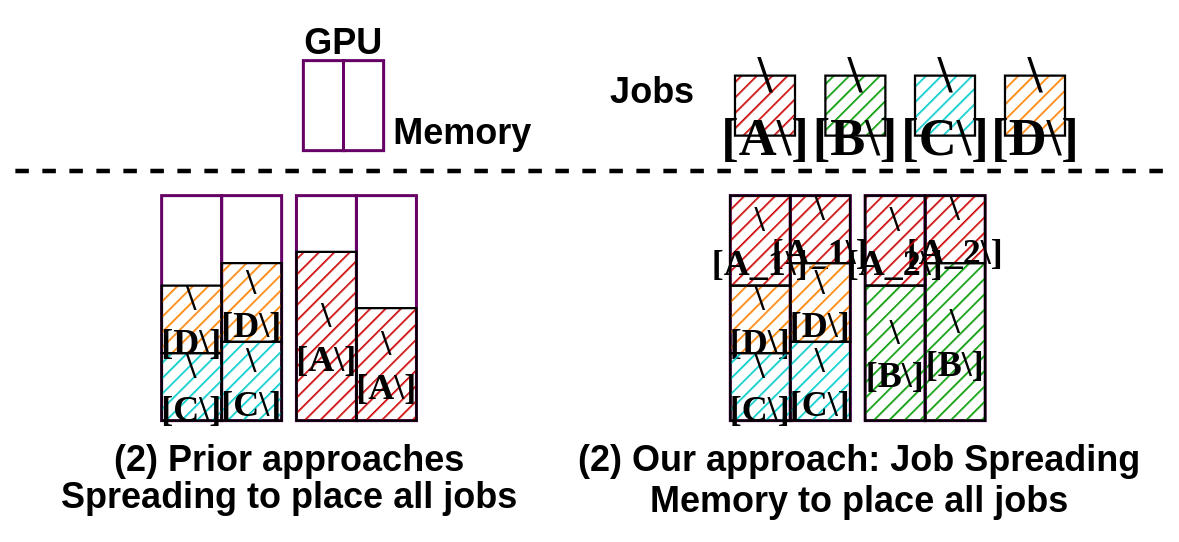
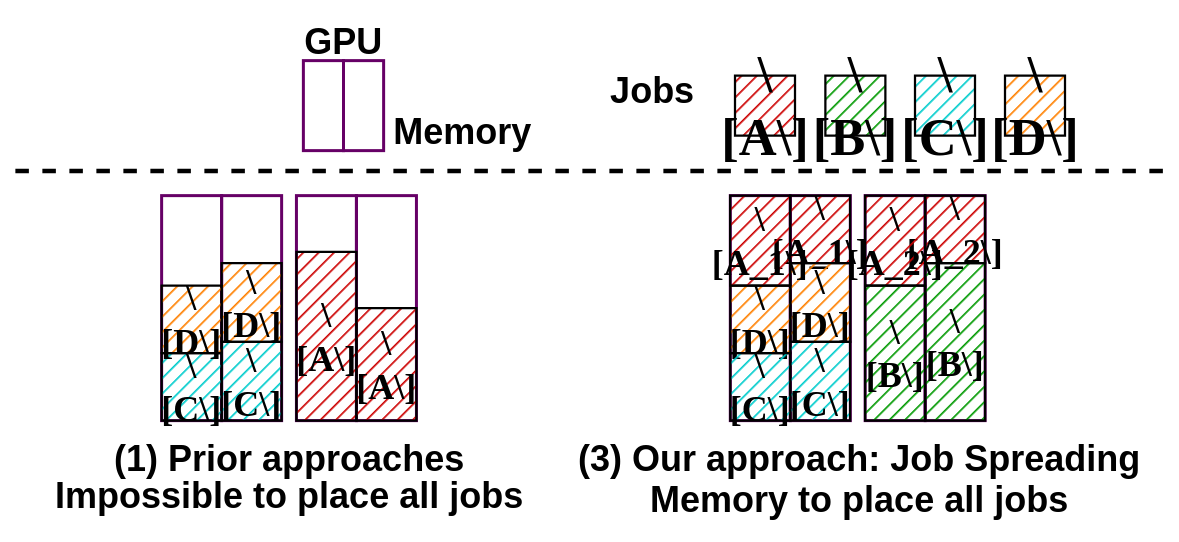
  <mxCell id="0" />
  <mxCell id="1" parent="0" />
  <mxCell id="2" value="" style="rounded=0;whiteSpace=wrap;html=1;strokeWidth=4;fillColor=none;strokeColor=#660066;" parent="1" vertex="1"><mxGeometry x="1233" width="80" height="300" as="geometry" y="260" /></mxCell>
  <mxCell id="3" value="" style="rounded=0;whiteSpace=wrap;html=1;strokeWidth=4;fillColor=none;strokeColor=#660066;" parent="1" vertex="1"><mxGeometry x="1153" width="80" height="300" as="geometry" y="260" /></mxCell>
  <mxCell id="4" value="" style="rounded=0;whiteSpace=wrap;html=1;strokeWidth=4;fillColor=none;strokeColor=#660066;" parent="1" vertex="1"><mxGeometry x="1053.25" width="80" height="300" as="geometry" y="260" /></mxCell>
  <mxCell id="5" value="" style="rounded=0;whiteSpace=wrap;html=1;strokeWidth=4;fillColor=none;strokeColor=#660066;" parent="1" vertex="1"><mxGeometry x="973.25" width="80" height="300" as="geometry" y="260" /></mxCell>
  <mxCell id="6" value="" style="rounded=0;whiteSpace=wrap;html=1;strokeWidth=4;fillColor=none;strokeColor=#660066;" parent="1" vertex="1"><mxGeometry x="474.75" width="80" height="300" as="geometry" y="260" /></mxCell>
  <mxCell id="7" value="" style="rounded=0;whiteSpace=wrap;html=1;strokeWidth=4;fillColor=none;strokeColor=#660066;" parent="1" vertex="1"><mxGeometry x="394.75" width="80" height="300" as="geometry" y="260" /></mxCell>
  <mxCell id="8" value="" style="rounded=0;whiteSpace=wrap;html=1;strokeWidth=4;fillColor=none;strokeColor=#660066;" parent="1" vertex="1"><mxGeometry x="295" y="260" width="80" height="300" as="geometry" /></mxCell>
  <mxCell id="9" value="" style="rounded=0;whiteSpace=wrap;html=1;strokeWidth=4;fillColor=none;strokeColor=#660066;" parent="1" vertex="1"><mxGeometry x="215" width="80" height="300" as="geometry" y="260" /></mxCell>
  <mxCell id="10" value="&lt;font style=&quot;font-size: 48px;&quot;&gt;\[C\]&lt;/font&gt;" style="rounded=0;whiteSpace=wrap;html=1;strokeWidth=3;fillColor=#00CCCC;fontColor=#000000;strokeColor=default;fillStyle=hatch;container=0;fontStyle=1;fontFamily=Arail;fontSize=48;gradientColor=none;" parent="1" vertex="1"><mxGeometry x="295" y="455" width="80" height="105" as="geometry" /></mxCell>
  <mxCell id="11" value="&lt;font style=&quot;font-size: 48px;&quot;&gt;\[D\]&lt;/font&gt;" style="rounded=0;whiteSpace=wrap;html=1;strokeWidth=3;fillColor=#FF8000;fontColor=#000000;strokeColor=default;fillStyle=hatch;container=0;fontStyle=1;fontFamily=Arail;fontSize=48;gradientColor=none;" parent="1" vertex="1"><mxGeometry x="295" y="350" width="80" height="105" as="geometry" /></mxCell>
  <mxCell id="12" value="&lt;font style=&quot;font-size: 48px;&quot;&gt;\[A\]&lt;/font&gt;" style="rounded=0;whiteSpace=wrap;html=1;strokeWidth=3;fillColor=#CC0000;fontColor=#000000;strokeColor=default;fillStyle=hatch;container=0;fontStyle=1;fontFamily=Arail;fontSize=48;gradientColor=none;" parent="1" vertex="1"><mxGeometry x="394.75" y="335" width="80" height="225" as="geometry" /></mxCell>
  <mxCell id="13" value="&lt;font style=&quot;font-size: 48px;&quot;&gt;\[B\]&lt;/font&gt;" style="rounded=0;whiteSpace=wrap;html=1;strokeWidth=3;fillColor=#009900;fontColor=#000000;strokeColor=default;fillStyle=hatch;container=0;fontStyle=1;fontFamily=Arail;fontSize=48;gradientColor=none;" parent="1" vertex="1"><mxGeometry x="1233" y="350" width="80" height="210" as="geometry" /></mxCell>
  <mxCell id="14" value="\[A_2\]" style="rounded=0;whiteSpace=wrap;html=1;strokeWidth=3;fillColor=#CC0000;fontColor=#000000;strokeColor=default;fillStyle=hatch;container=0;fontStyle=1;fontFamily=Arail;fontSize=48;gradientColor=none;" parent="1" vertex="1"><mxGeometry x="1233" width="80" height="90" as="geometry" y="260" /></mxCell>
  <mxCell id="15" value="&lt;font style=&quot;font-size: 48px;&quot;&gt;\[A_1\]&lt;/font&gt;" style="rounded=0;whiteSpace=wrap;html=1;strokeWidth=3;fillColor=#CC0000;fontColor=#000000;strokeColor=default;fillStyle=hatch;container=0;fontStyle=1;fontFamily=Arail;fontSize=48;gradientColor=none;" parent="1" vertex="1"><mxGeometry x="1053" width="80" height="90" as="geometry" y="260" /></mxCell>
  <mxCell id="16" value="&lt;font style=&quot;font-size: 48px;&quot;&gt;\[D\]&lt;/font&gt;" style="rounded=0;whiteSpace=wrap;html=1;strokeWidth=3;fillColor=#FF8000;fontColor=#000000;strokeColor=default;fillStyle=hatch;container=0;fontStyle=1;fontFamily=Arail;fontSize=48;gradientColor=none;" parent="1" vertex="1"><mxGeometry x="1053.25" y="350" width="80" height="105" as="geometry" /></mxCell>
  <mxCell id="17" value="&lt;font style=&quot;font-size: 48px;&quot;&gt;\[C\]&lt;/font&gt;" style="rounded=0;whiteSpace=wrap;html=1;strokeWidth=3;fillColor=#00CCCC;fontColor=#000000;strokeColor=default;fillStyle=hatch;container=0;fontStyle=1;fontFamily=Arail;fontSize=48;gradientColor=none;" parent="1" vertex="1"><mxGeometry x="1053" y="455" width="80" height="105" as="geometry" /></mxCell>
  <mxCell id="18" value="&lt;font style=&quot;font-size: 48px;&quot;&gt;\[D\]&lt;/font&gt;" style="rounded=0;whiteSpace=wrap;html=1;strokeWidth=3;fillColor=#FF8000;fontColor=#000000;strokeColor=default;fillStyle=hatch;container=0;fontStyle=1;fontFamily=Arail;fontSize=48;gradientColor=none;" parent="1" vertex="1"><mxGeometry x="973.25" y="380" width="80" height="90" as="geometry" /></mxCell>
  <mxCell id="19" value="\[A_2\]" style="rounded=0;whiteSpace=wrap;html=1;strokeWidth=3;fillColor=#CC0000;fontColor=#000000;strokeColor=default;fillStyle=hatch;container=0;fontStyle=1;fontFamily=Arail;fontSize=48;gradientColor=none;" parent="1" vertex="1"><mxGeometry x="1153" width="80" height="120" as="geometry" y="260" /></mxCell>
  <mxCell id="20" value="&lt;font style=&quot;font-size: 48px;&quot;&gt;\[B\]&lt;/font&gt;" style="rounded=0;whiteSpace=wrap;html=1;strokeWidth=3;fillColor=#009900;fontColor=#000000;strokeColor=default;fillStyle=hatch;container=0;fontStyle=1;fontFamily=Arail;fontSize=48;gradientColor=none;" parent="1" vertex="1"><mxGeometry x="1153" y="380" width="80" height="180" as="geometry" /></mxCell>
  <mxCell id="21" value="&lt;font style=&quot;font-size: 48px;&quot;&gt;\[A_1\]&lt;/font&gt;" style="rounded=0;whiteSpace=wrap;html=1;strokeWidth=3;fillColor=#CC0000;fontColor=#000000;strokeColor=default;fillStyle=hatch;container=0;fontStyle=1;fontFamily=Arail;fontSize=48;gradientColor=none;" parent="1" vertex="1"><mxGeometry x="973" width="80" height="120" as="geometry" y="260" /></mxCell>
  <mxCell id="22" value="&lt;font style=&quot;font-size: 48px;&quot;&gt;\[C\]&lt;/font&gt;" style="rounded=0;whiteSpace=wrap;html=1;strokeWidth=3;fillColor=#00CCCC;fontColor=#000000;strokeColor=default;fillStyle=hatch;container=0;fontStyle=1;fontFamily=Arail;fontSize=48;gradientColor=none;" parent="1" vertex="1"><mxGeometry x="973.25" y="470" width="80" height="90" as="geometry" /></mxCell>
  <mxCell id="23" value="&lt;font style=&quot;font-size: 48px;&quot;&gt;\[C\]&lt;/font&gt;" style="rounded=0;whiteSpace=wrap;html=1;strokeWidth=3;fillColor=#00CCCC;fontColor=#000000;strokeColor=default;fillStyle=hatch;container=0;fontStyle=1;fontFamily=Arail;fontSize=48;gradientColor=none;" parent="1" vertex="1"><mxGeometry x="215" y="470" width="80" height="90" as="geometry" /></mxCell>
  <mxCell id="24" value="&lt;font style=&quot;font-size: 48px;&quot;&gt;\[A\]&lt;/font&gt;" style="rounded=0;whiteSpace=wrap;html=1;strokeWidth=3;fillColor=#CC0000;fontColor=#000000;strokeColor=default;fillStyle=hatch;container=0;fontStyle=1;fontFamily=Arail;fontSize=48;gradientColor=none;" parent="1" vertex="1"><mxGeometry x="474.75" y="410" width="80" height="150" as="geometry" /></mxCell>
  <mxCell id="25" value="&lt;font style=&quot;font-size: 48px;&quot;&gt;\[D\]&lt;/font&gt;" style="rounded=0;whiteSpace=wrap;html=1;strokeWidth=3;fillColor=#FF8000;fontColor=#000000;strokeColor=default;fillStyle=hatch;container=0;fontStyle=1;fontFamily=Arail;fontSize=48;gradientColor=none;" parent="1" vertex="1"><mxGeometry x="215" y="380" width="80" height="90" as="geometry" /></mxCell>
  <mxCell id="26" value="" style="endArrow=none;dashed=1;html=1;rounded=0;fontSize=70;strokeColor=#000000;strokeWidth=6;" parent="1" edge="1"><mxGeometry width="50" height="50" relative="1" as="geometry"><mxPoint x="20" y="227" as="sourcePoint" /><mxPoint x="1550" y="227" as="targetPoint" /></mxGeometry></mxCell>
  <mxCell id="27" value="Jobs" style="text;html=1;align=center;verticalAlign=middle;resizable=0;points=[];autosize=1;strokeColor=none;fillColor=none;fontSize=48;fontStyle=1" parent="1" vertex="1"><mxGeometry x="799" y="85" width="140" height="70" as="geometry" /></mxCell>
  <mxCell id="28" value="&lt;font style=&quot;font-size: 70px;&quot;&gt;\[A\]&lt;/font&gt;" style="rounded=0;whiteSpace=wrap;html=1;strokeWidth=3;fillColor=#CC0000;fontColor=#000000;strokeColor=default;fillStyle=hatch;container=0;fontStyle=1;fontFamily=Arail;fontSize=70;labelBorderColor=none;" parent="1" vertex="1"><mxGeometry x="979.5" y="100" width="80" height="80" as="geometry" /></mxCell>
  <mxCell id="29" value="&lt;font style=&quot;font-size: 70px;&quot;&gt;\[B\]&lt;/font&gt;" style="rounded=0;whiteSpace=wrap;html=1;strokeWidth=3;fillColor=#009900;fontColor=#000000;strokeColor=default;fillStyle=hatch;container=0;fontStyle=1;fontFamily=Arail;fontSize=70;" parent="1" vertex="1"><mxGeometry x="1100" y="100" width="80" height="80" as="geometry" /></mxCell>
- <mxCell id="30" value="&lt;font style=&quot;font-size: 48px;&quot;&gt;(2) Prior approaches&lt;br style=&quot;font-size: 48px;&quot;&gt;&lt;/font&gt;" style="text;html=1;align=center;verticalAlign=middle;resizable=0;points=[];autosize=1;strokeColor=none;fillColor=none;fontStyle=1;fontSize=48;" parent="1" vertex="1"><mxGeometry x="140" y="575" width="490" height="70" as="geometry" /></mxCell>
+ <mxCell id="30" value="&lt;font style=&quot;font-size: 48px;&quot;&gt;(1) Prior approaches&lt;br style=&quot;font-size: 48px;&quot;&gt;&lt;/font&gt;" style="text;html=1;align=center;verticalAlign=middle;resizable=0;points=[];autosize=1;strokeColor=none;fillColor=none;fontStyle=1;fontSize=48;" parent="1" vertex="1"><mxGeometry x="140" y="575" width="490" height="70" as="geometry" /></mxCell>
  <mxCell id="31" value="&lt;font style=&quot;font-size: 70px;&quot;&gt;\[C\]&lt;/font&gt;" style="rounded=0;whiteSpace=wrap;html=1;strokeWidth=3;fillColor=#00CCCC;fontColor=#000000;strokeColor=default;fillStyle=hatch;container=0;fontStyle=1;fontFamily=Arail;fontSize=70;" parent="1" vertex="1"><mxGeometry x="1219.5" y="100" width="80" height="80" as="geometry" /></mxCell>
  <mxCell id="32" value="GPU" style="text;html=1;align=center;verticalAlign=middle;resizable=0;points=[];autosize=1;strokeColor=none;fillColor=none;fontSize=48;fontStyle=1" parent="1" vertex="1"><mxGeometry x="392.499" y="20.001" width="130" height="70" as="geometry" /></mxCell>
  <mxCell id="33" value="Memory&lt;br style=&quot;font-size: 48px;&quot;&gt;" style="text;html=1;align=center;verticalAlign=middle;resizable=0;points=[];autosize=1;strokeColor=none;fillColor=none;fontSize=48;fontStyle=1" parent="1" vertex="1"><mxGeometry x="510.999" y="140.001" width="210" height="70" as="geometry" /></mxCell>
- <mxCell id="34" value="&lt;font style=&quot;font-size: 48px;&quot;&gt;(2) Our approach: Job&lt;/font&gt;&lt;span style=&quot;font-size: 48px;&quot;&gt;&amp;nbsp;Spreading&lt;/span&gt;" style="text;html=1;align=center;verticalAlign=middle;resizable=0;points=[];autosize=1;strokeColor=none;fillColor=none;fontStyle=1;fontSize=48;" parent="1" vertex="1"><mxGeometry x="760" y="575" width="770" height="70" as="geometry" /></mxCell>
+ <mxCell id="34" value="&lt;font style=&quot;font-size: 48px;&quot;&gt;(3) Our approach: Job&lt;/font&gt;&lt;span style=&quot;font-size: 48px;&quot;&gt;&amp;nbsp;Spreading&lt;/span&gt;" style="text;html=1;align=center;verticalAlign=middle;resizable=0;points=[];autosize=1;strokeColor=none;fillColor=none;fontStyle=1;fontSize=48;" parent="1" vertex="1"><mxGeometry x="760" y="575" width="770" height="70" as="geometry" /></mxCell>
  <mxCell id="35" value="" style="group" parent="1" vertex="1" connectable="0"><mxGeometry x="404" y="80" width="107" height="120" as="geometry" /></mxCell>
  <mxCell id="36" value="" style="rounded=0;whiteSpace=wrap;html=1;strokeWidth=4;fillColor=none;strokeColor=#660066;" parent="35" vertex="1"><mxGeometry width="53.5" height="120" as="geometry" /></mxCell>
  <mxCell id="37" value="" style="rounded=0;whiteSpace=wrap;html=1;strokeWidth=4;fillColor=none;strokeColor=#660066;" parent="35" vertex="1"><mxGeometry x="53.5" width="53.5" height="120" as="geometry" /></mxCell>
- <mxCell id="38" value="&lt;font style=&quot;font-size: 48px;&quot;&gt;Spreading to place all jobs&lt;br style=&quot;font-size: 48px;&quot;&gt;&lt;/font&gt;" style="text;html=1;align=center;verticalAlign=middle;resizable=0;points=[];autosize=1;strokeColor=none;fillColor=none;fontStyle=1;fontSize=48;" parent="1" vertex="1"><mxGeometry x="60" y="625" width="650" height="70" as="geometry" /></mxCell>
+ <mxCell id="38" value="&lt;font style=&quot;font-size: 48px;&quot;&gt;Impossible to place all jobs&lt;br style=&quot;font-size: 48px;&quot;&gt;&lt;/font&gt;" style="text;html=1;align=center;verticalAlign=middle;resizable=0;points=[];autosize=1;strokeColor=none;fillColor=none;fontStyle=1;fontSize=48;" parent="1" vertex="1"><mxGeometry x="60" y="625" width="650" height="70" as="geometry" /></mxCell>
  <mxCell id="39" value="&lt;font style=&quot;font-size: 48px;&quot;&gt;Memory to place all jobs&lt;br style=&quot;font-size: 48px;&quot;&gt;&lt;/font&gt;" style="text;html=1;align=center;verticalAlign=middle;resizable=0;points=[];autosize=1;strokeColor=none;fillColor=none;fontStyle=1;fontSize=48;" parent="1" vertex="1"><mxGeometry x="835" y="630" width="620" height="70" as="geometry" /></mxCell>
  <mxCell id="40" value="&lt;font style=&quot;font-size: 70px;&quot;&gt;\[D\]&lt;/font&gt;" style="rounded=0;whiteSpace=wrap;html=1;strokeWidth=3;fillColor=#FF8000;fontColor=#000000;strokeColor=default;fillStyle=hatch;container=0;fontStyle=1;fontFamily=Arail;fontSize=70;" parent="1" vertex="1"><mxGeometry x="1339.5" y="100" width="80" height="80" as="geometry" /></mxCell>
